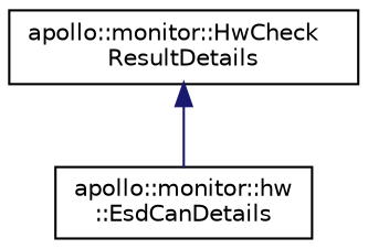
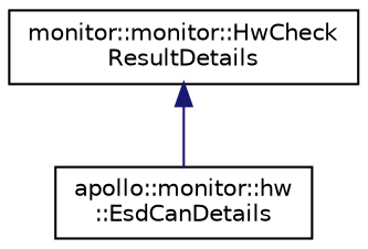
  digraph {
    rankdir=TB
    node [color=black fillcolor=white fontname=Helvetica fontsize=10 shape=record style=filled]
-   n1 [height=0.2 label="apollo::monitor::HwCheck\lResultDetails" width=0.4]
+   n1 [height=0.2 label="monitor::monitor::HwCheck\lResultDetails" width=0.4]
    n2 [height=0.2 label="apollo::monitor::hw\l::EsdCanDetails" width=0.4]
    n1 -> n2 [color=midnightblue dir=back fontname=Helvetica fontsize=10 labelfontname=Helvetica labelfontsize=10 style=solid]
  }
